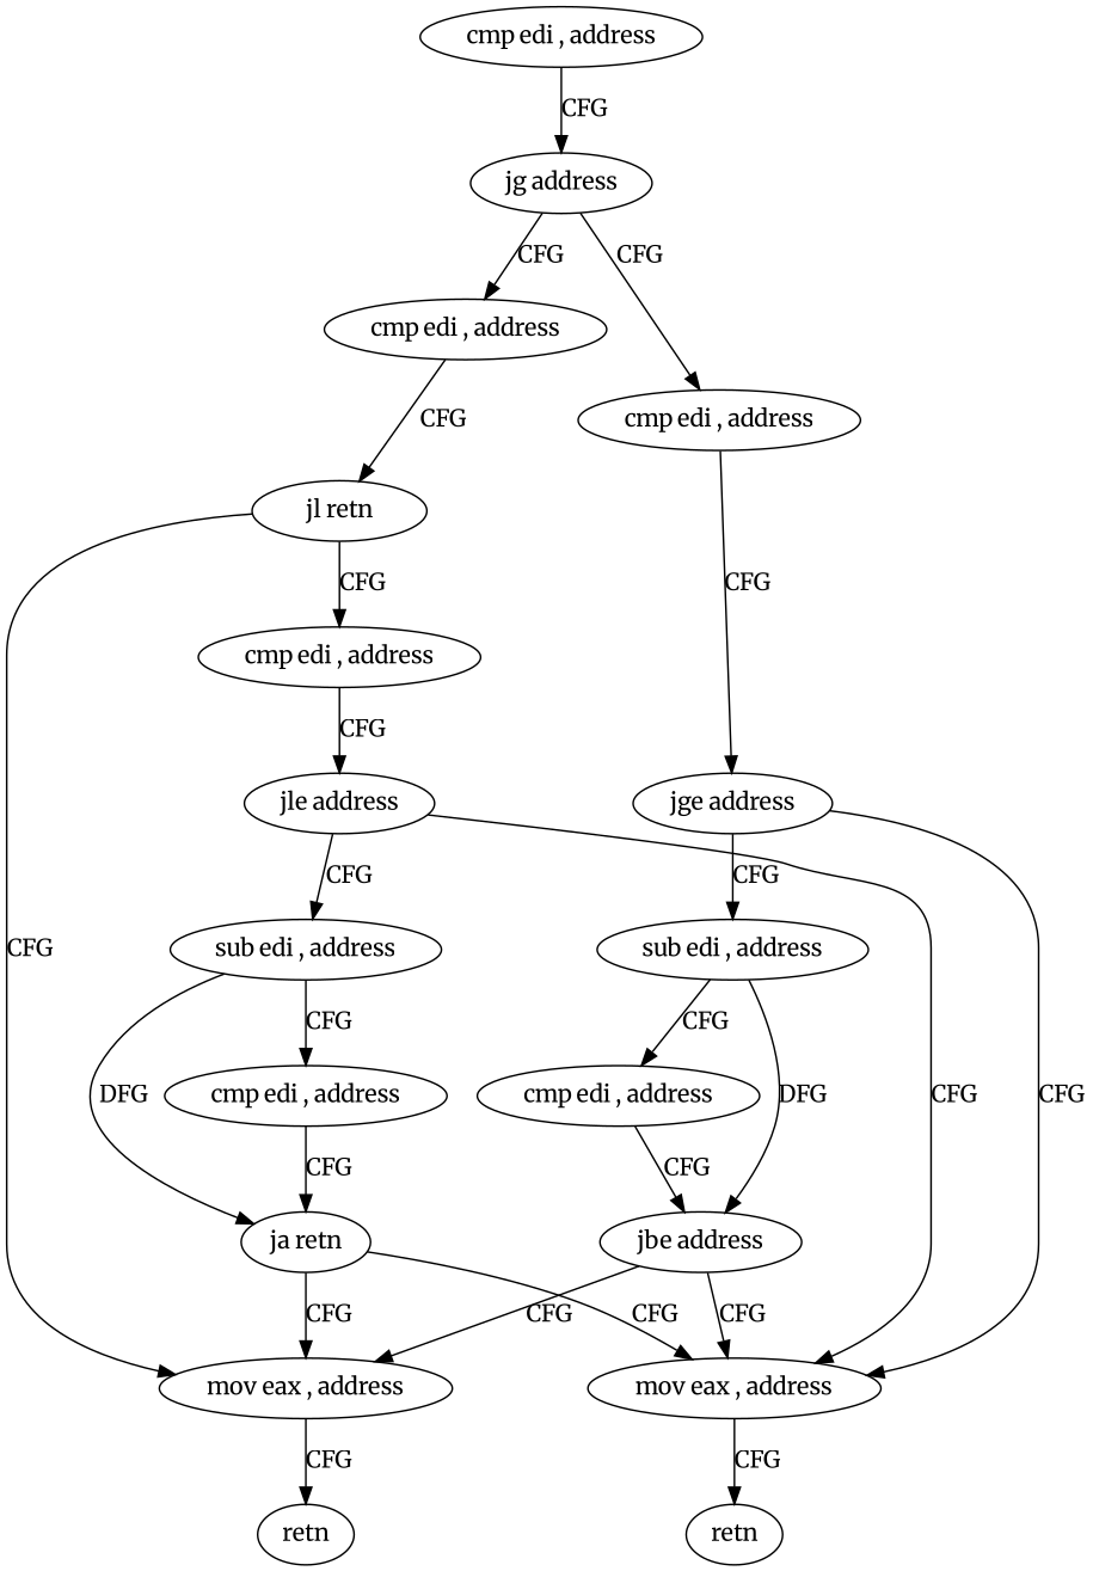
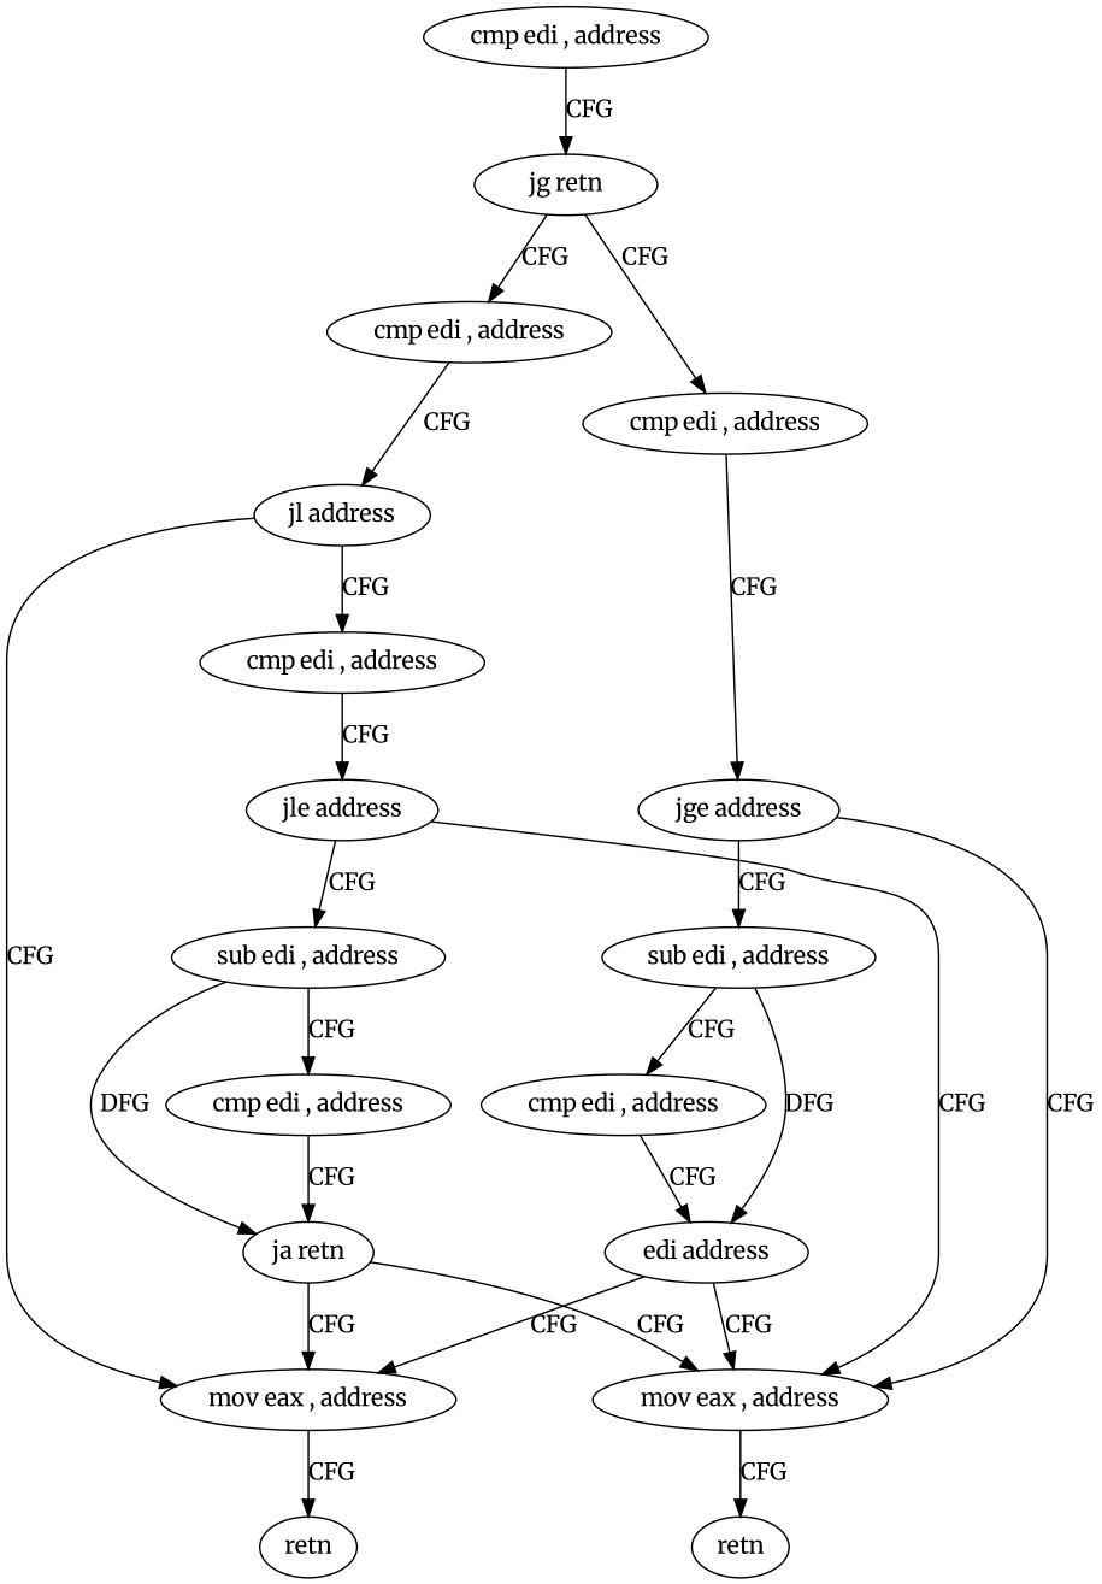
  digraph {
    fontname=Merriweather
    node [fontname=Merriweather]
    edge [fontname=Merriweather]
    n1 [label="cmp edi , address"]
-   n2 [label="jg address"]
+   n2 [label="jg retn"]
    n3 [label="cmp edi , address"]
    n4 [label="cmp edi , address"]
-   n5 [label="jl retn"]
+   n5 [label="jl address"]
    n6 [label="jge address"]
    n7 [label="mov eax , address"]
    n8 [label="cmp edi , address"]
    n9 [label="mov eax , address"]
    n10 [label="sub edi , address"]
    n11 [label=retn]
    n12 [label="jle address"]
    n13 [label="sub edi , address"]
    n14 [label=retn]
    n15 [label="cmp edi , address"]
-   n16 [label="jbe address"]
+   n16 [label="edi address"]
    n17 [label="cmp edi , address"]
    n18 [label="ja retn"]
    n1 -> n2 [label=CFG]
    n2 -> n3 [label=CFG]
    n2 -> n4 [label=CFG]
    n3 -> n5 [label=CFG]
    n4 -> n6 [label=CFG]
    n5 -> n7 [label=CFG]
    n5 -> n8 [label=CFG]
    n6 -> n9 [label=CFG]
    n6 -> n10 [label=CFG]
    n7 -> n11 [label=CFG]
    n8 -> n12 [label=CFG]
    n9 -> n14 [label=CFG]
    n10 -> n15 [label=CFG]
    n10 -> n16 [label=DFG]
    n12 -> n9 [label=CFG]
    n12 -> n13 [label=CFG]
    n13 -> n17 [label=CFG]
    n13 -> n18 [label=DFG]
    n15 -> n16 [label=CFG]
    n16 -> n7 [label=CFG]
    n16 -> n9 [label=CFG]
    n17 -> n18 [label=CFG]
    n18 -> n7 [label=CFG]
    n18 -> n9 [label=CFG]
  }
